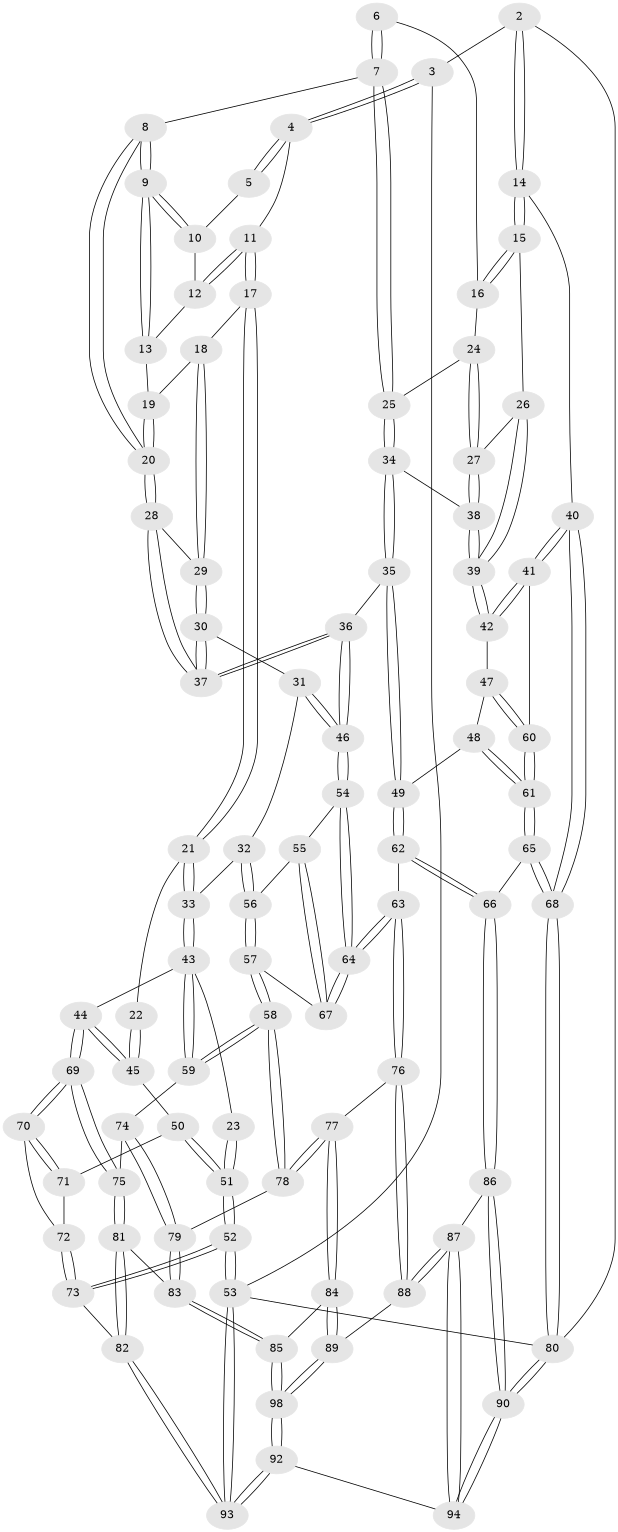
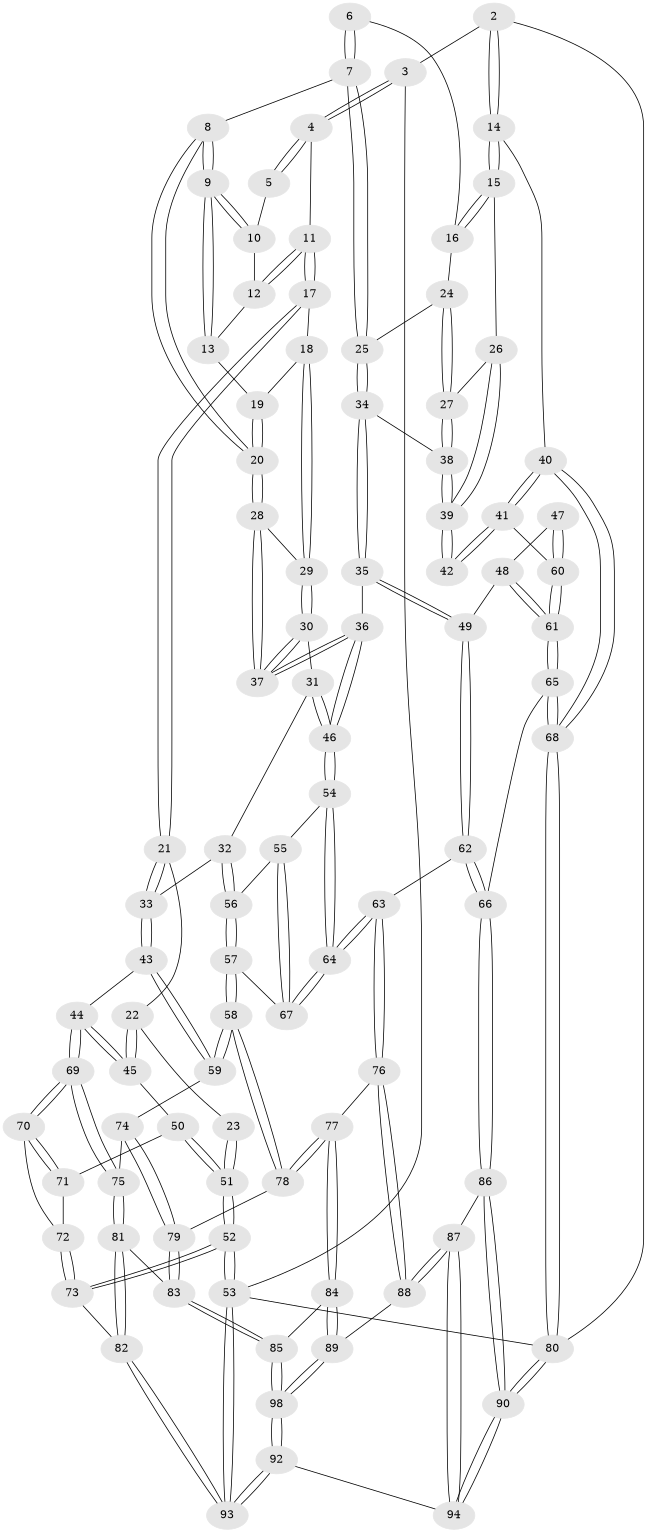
  graph {
    node [color=gray90 style=filled]
    2
    3
    14
    80
    6
    7
    16
    4
    53
    15
    40
    90
    5
    11
    23
    51
    93
    10
    12
    17
    8
    25
    24
    9
    20
    34
    13
    28
    19
    18
    21
    26
    41
    68
    27
    39
    29
    22
    33
    30
    37
    45
    43
    50
    52
    38
    35
    42
    31
    32
    46
    56
    54
    57
    44
    59
    36
    49
    62
    47
    60
    61
    48
    69
    74
    70
    75
    71
    55
    64
    65
    63
    66
    72
    73
    82
    67
    58
    78
    79
    76
    86
    77
    88
    87
    81
    83
    84
    89
    85
    94
    n92 [label=98]
    92
    2 -- 3
    2 -- 14
    2 -- 14
    2 -- 80
    3 -- 4
    3 -- 4
    3 -- 53
    14 -- 15
    14 -- 15
    14 -- 40
    80 -- 90
    80 -- 90
    6 -- 7
    6 -- 7
    6 -- 16
    7 -- 8
    7 -- 25
    7 -- 25
    16 -- 24
    4 -- 5
    4 -- 5
    4 -- 11
    53 -- 80
    53 -- 93
    53 -- 93
    15 -- 16
    15 -- 16
    15 -- 26
    40 -- 41
    40 -- 41
    40 -- 68
    40 -- 68
    90 -- 94
    90 -- 94
    5 -- 10
    11 -- 12
    11 -- 12
    11 -- 17
    11 -- 17
    23 -- 51
    23 -- 51
    51 -- 52
    51 -- 52
    10 -- 12
    12 -- 13
    17 -- 18
    17 -- 21
    17 -- 21
    8 -- 9
    8 -- 9
    8 -- 20
    8 -- 20
    25 -- 34
    25 -- 34
    24 -- 25
    24 -- 27
    24 -- 27
    9 -- 10
    9 -- 10
    9 -- 13
    9 -- 13
    20 -- 28
    20 -- 28
    34 -- 38
    34 -- 35
    34 -- 35
    13 -- 19
    28 -- 29
    28 -- 37
    28 -- 37
    19 -- 20
    19 -- 20
    18 -- 19
    18 -- 29
    18 -- 29
    21 -- 22
    21 -- 33
    21 -- 33
    26 -- 27
    26 -- 39
    26 -- 39
    41 -- 42
    41 -- 42
    41 -- 60
    68 -- 80
    68 -- 80
    27 -- 38
    27 -- 38
    39 -- 42
    39 -- 42
    29 -- 30
    29 -- 30
-   43 -- 23
+   22 -- 23
    22 -- 45
    22 -- 45
    33 -- 43
    33 -- 43
    30 -- 37
    30 -- 37
    30 -- 31
    45 -- 50
    43 -- 44
    43 -- 59
    43 -- 59
    50 -- 51
    50 -- 51
    50 -- 71
    52 -- 53
    52 -- 53
    52 -- 73
    52 -- 73
    38 -- 39
    38 -- 39
    35 -- 36
    35 -- 49
    35 -- 49
-   42 -- 47
    31 -- 32
    31 -- 46
    31 -- 46
    32 -- 33
    32 -- 56
    32 -- 56
    46 -- 54
    46 -- 54
    56 -- 57
    56 -- 57
    54 -- 55
    54 -- 64
    54 -- 64
    57 -- 67
    57 -- 58
    57 -- 58
    44 -- 45
    44 -- 45
    44 -- 69
    44 -- 69
    59 -- 74
    36 -- 37
    36 -- 37
    36 -- 46
    36 -- 46
    49 -- 62
    49 -- 62
    62 -- 63
    62 -- 66
    62 -- 66
    47 -- 60
    47 -- 60
    47 -- 48
    60 -- 61
    60 -- 61
    61 -- 65
    61 -- 65
    48 -- 49
    48 -- 61
    48 -- 61
    69 -- 70
    69 -- 70
    69 -- 75
    69 -- 75
    74 -- 75
    74 -- 79
    74 -- 79
    70 -- 71
    70 -- 71
    70 -- 72
    75 -- 81
    75 -- 81
    71 -- 72
    55 -- 56
    55 -- 67
    55 -- 67
    64 -- 67
    64 -- 67
    65 -- 68
    65 -- 68
    65 -- 66
    63 -- 64
    63 -- 64
    63 -- 76
    63 -- 76
    66 -- 86
    66 -- 86
    72 -- 73
    72 -- 73
    73 -- 82
    82 -- 93
    82 -- 93
    58 -- 59
    58 -- 59
    58 -- 78
    58 -- 78
    78 -- 79
    79 -- 83
    79 -- 83
    76 -- 77
    76 -- 88
    76 -- 88
    86 -- 90
    86 -- 90
    86 -- 87
    77 -- 78
    77 -- 78
    77 -- 84
    77 -- 84
    88 -- 89
    87 -- 88
    87 -- 88
    87 -- 94
    87 -- 94
    81 -- 82
    81 -- 82
    81 -- 83
    83 -- 85
    83 -- 85
    84 -- 89
    84 -- 89
    84 -- 85
    89 -- n92
    89 -- n92
    85 -- n92
    85 -- n92
    n92 -- 92
    n92 -- 92
    92 -- 93
    92 -- 93
    92 -- 94
  }
